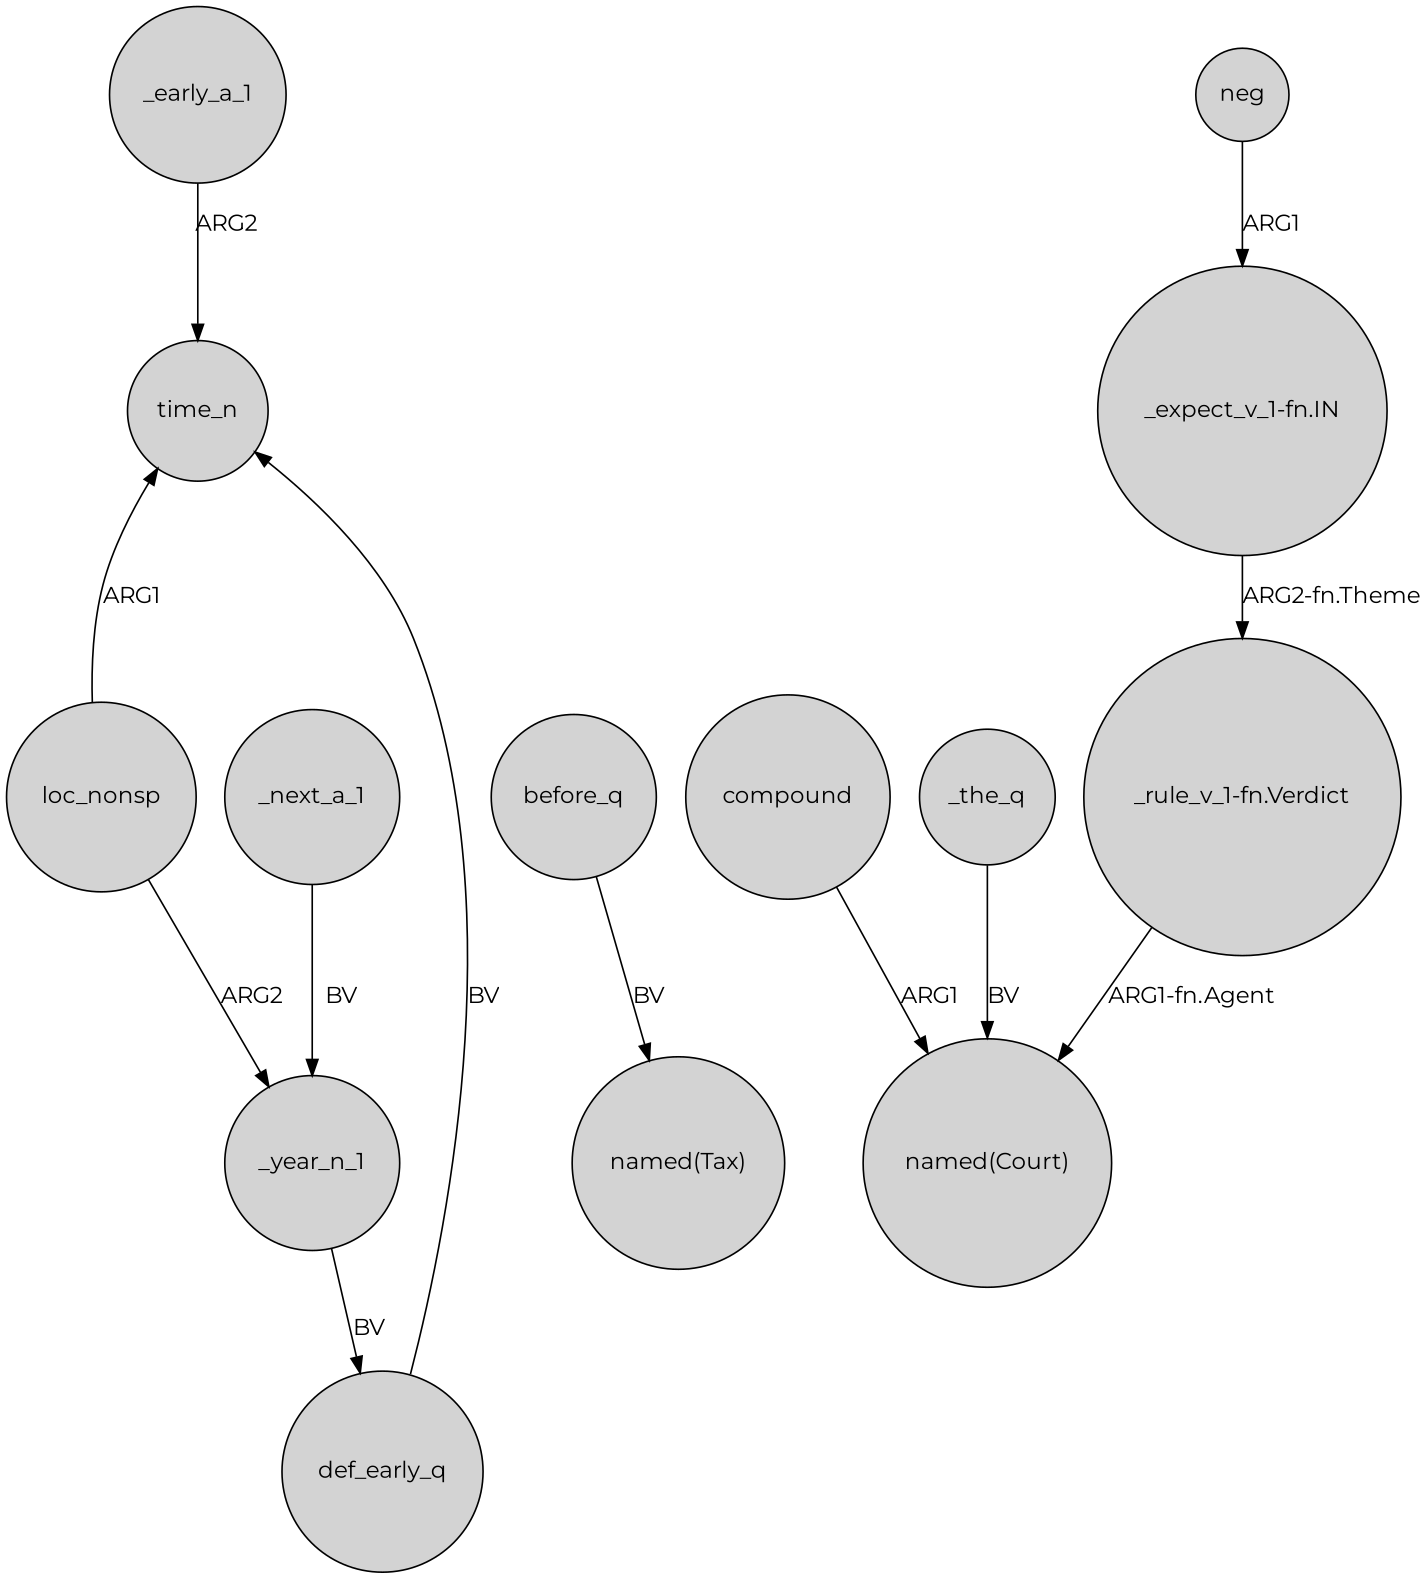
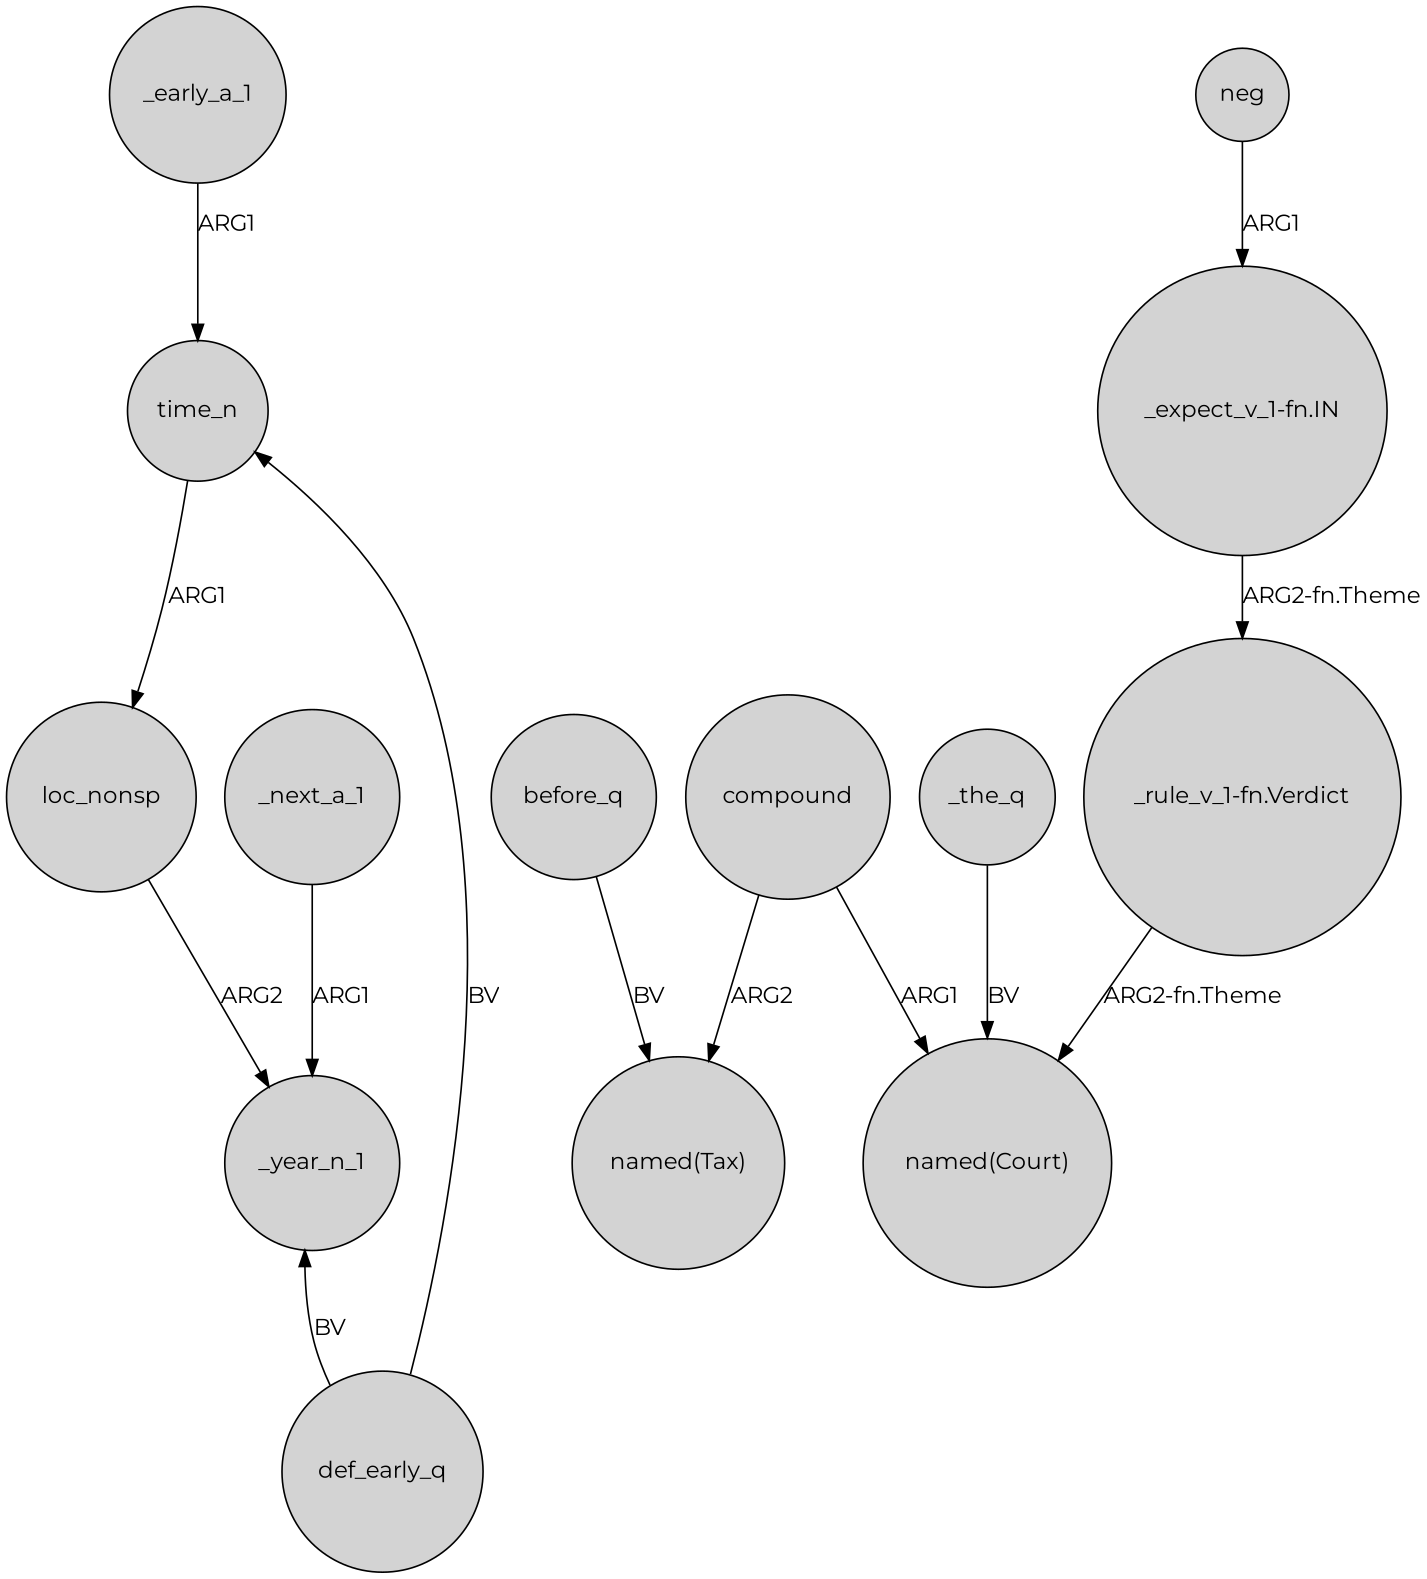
  digraph {
    fontname=Montserrat
    node [fontname=Montserrat shape=circle style=filled]
    edge [fontname=Montserrat]
    _early_a_1
    time_n
    n3 [label=before_q]
    "named(Tax)"
    _the_q
    "named(Court)"
    "_rule_v_1-fn.Verdict"
    "_expect_v_1-fn.IN"
    loc_nonsp
    _year_n_1
    n11 [label=def_early_q]
    compound
    _next_a_1
    neg
-   _early_a_1 -> time_n [label=ARG2]
+   _early_a_1 -> time_n [label=ARG1]
    n3 -> "named(Tax)" [label=BV]
    _the_q -> "named(Court)" [label=BV]
-   "_rule_v_1-fn.Verdict" -> "named(Court)" [label="ARG1-fn.Agent"]
+   "_rule_v_1-fn.Verdict" -> "named(Court)" [label="ARG2-fn.Theme"]
    "_expect_v_1-fn.IN" -> "_rule_v_1-fn.Verdict" [label="ARG2-fn.Theme"]
-   loc_nonsp -> time_n [label=ARG1]
+   time_n -> loc_nonsp [label=ARG1]
    loc_nonsp -> _year_n_1 [label=ARG2]
    n11 -> time_n [label=BV]
-   _year_n_1 -> n11 [label=BV]
+   n11 -> _year_n_1 [label=BV]
+   compound -> "named(Tax)" [label=ARG2]
    compound -> "named(Court)" [label=ARG1]
-   _next_a_1 -> _year_n_1 [label=BV]
+   _next_a_1 -> _year_n_1 [label=ARG1]
    neg -> "_expect_v_1-fn.IN" [label=ARG1]
  }
